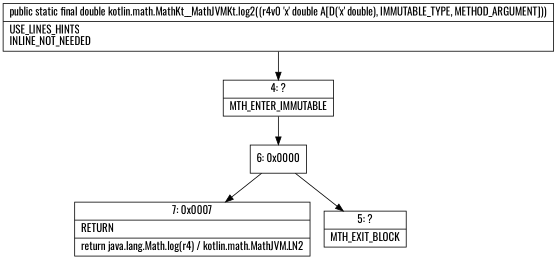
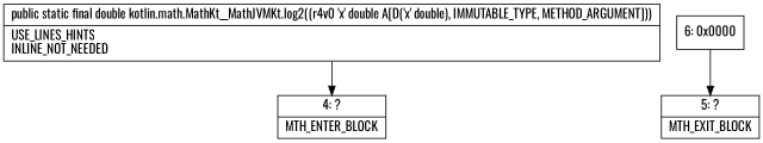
  digraph {
    fontname=Oswald
    node [fontname=Oswald shape=record]
    edge [fontname=Oswald]
-   n1 [label="{4\:\ ?|MTH_ENTER_IMMUTABLE\l}"]
+   n1 [label="{4\:\ ?|MTH_ENTER_BLOCK\l}"]
    n2 [label="{6\:\ 0x0000}"]
-   n3 [label="{7\:\ 0x0007|RETURN\l|return java.lang.Math.log(r4) \/ kotlin.math.MathJVM.LN2\l}"]
    n4 [label="{5\:\ ?|MTH_EXIT_BLOCK\l}"]
    n5 [label="{public static final double kotlin.math.MathKt__MathJVMKt.log2((r4v0 'x' double A[D('x' double), IMMUTABLE_TYPE, METHOD_ARGUMENT]))  | USE_LINES_HINTS\lINLINE_NOT_NEEDED\l}"]
-   n1 -> n2
-   n2 -> n3
    n2 -> n4
    n5 -> n1
  }
